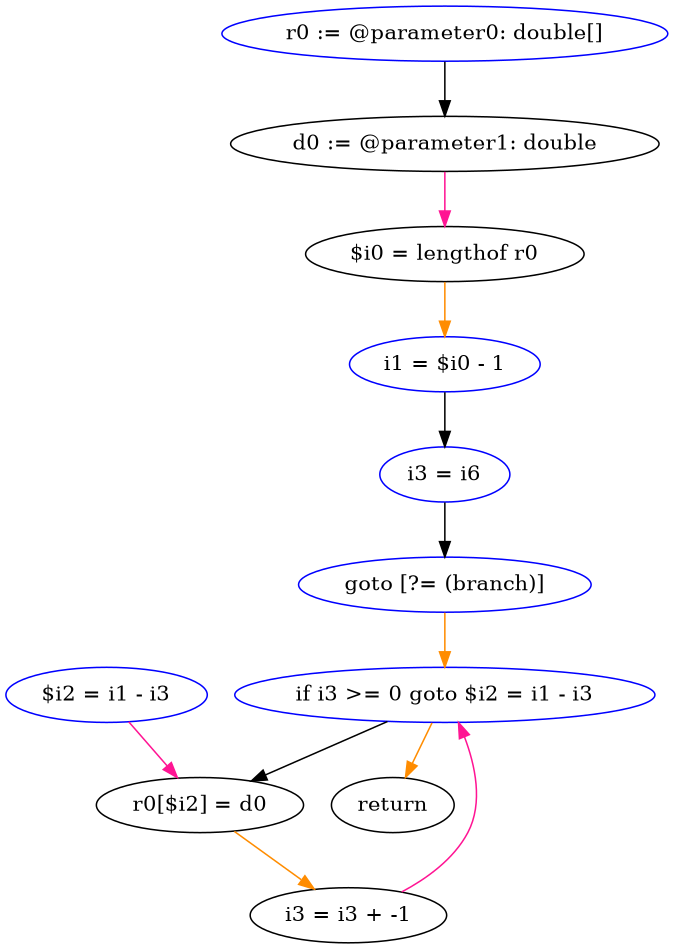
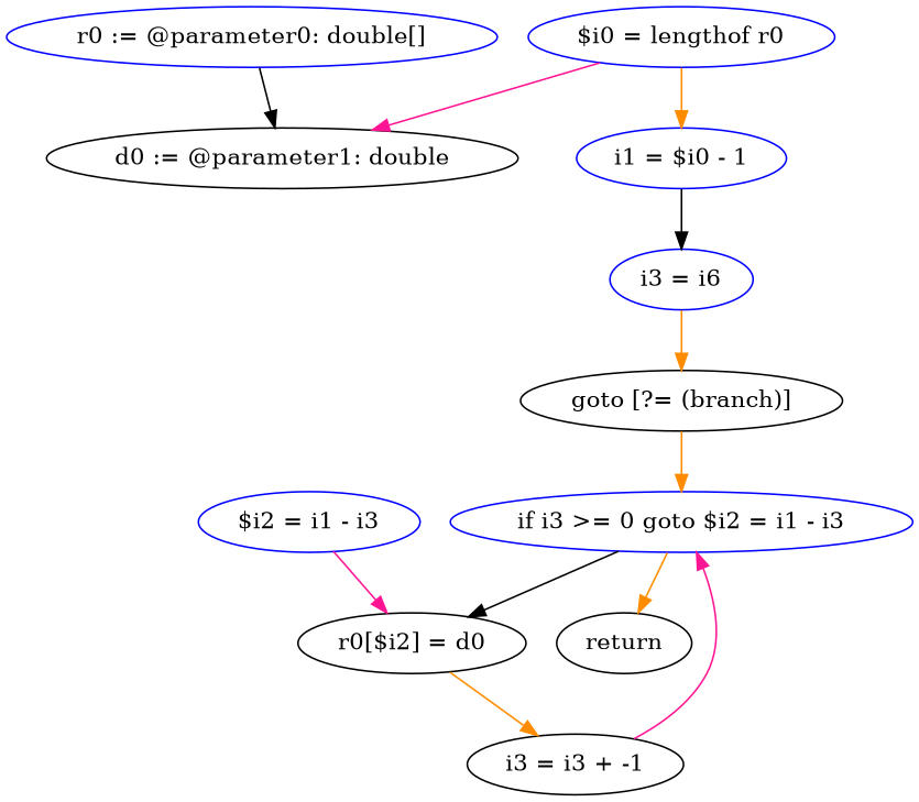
  digraph {
    node [color=blue]
    edge [color=darkorange]
    "d0 := @parameter1: double" [color=black]
    "r0 := @parameter0: double[]"
-   "$i0 = lengthof r0" [color=black]
+   "$i0 = lengthof r0"
    "i1 = $i0 - 1"
    n5 [label="i3 = i6"]
-   "goto [?= (branch)]"
+   "goto [?= (branch)]" [color=black]
    "if i3 >= 0 goto $i2 = i1 - i3"
    "r0[$i2] = d0" [color=black]
    return [color=black]
    "$i2 = i1 - i3"
    "i3 = i3 + -1" [color=black]
-   "d0 := @parameter1: double" -> "$i0 = lengthof r0" [color=deeppink]
+   "$i0 = lengthof r0" -> "d0 := @parameter1: double" [color=deeppink]
    "r0 := @parameter0: double[]" -> "d0 := @parameter1: double" [color=black]
    "$i0 = lengthof r0" -> "i1 = $i0 - 1"
    "i1 = $i0 - 1" -> n5 [color=black]
-   n5 -> "goto [?= (branch)]" [color=black]
+   n5 -> "goto [?= (branch)]"
    "goto [?= (branch)]" -> "if i3 >= 0 goto $i2 = i1 - i3"
    "if i3 >= 0 goto $i2 = i1 - i3" -> "r0[$i2] = d0" [color=black]
    "if i3 >= 0 goto $i2 = i1 - i3" -> return
    "r0[$i2] = d0" -> "i3 = i3 + -1"
    "$i2 = i1 - i3" -> "r0[$i2] = d0" [color=deeppink]
    "i3 = i3 + -1" -> "if i3 >= 0 goto $i2 = i1 - i3" [color=deeppink]
  }
